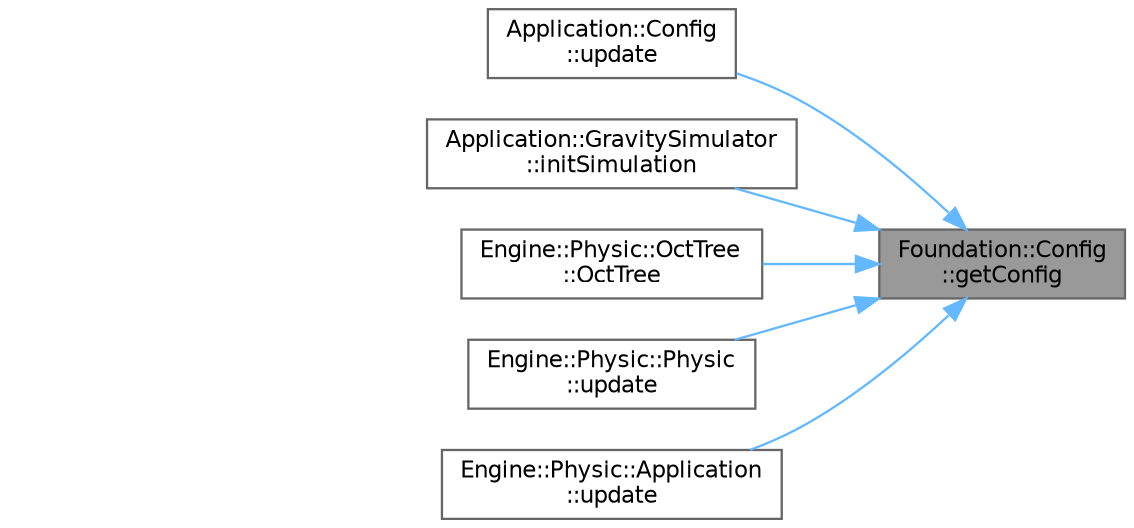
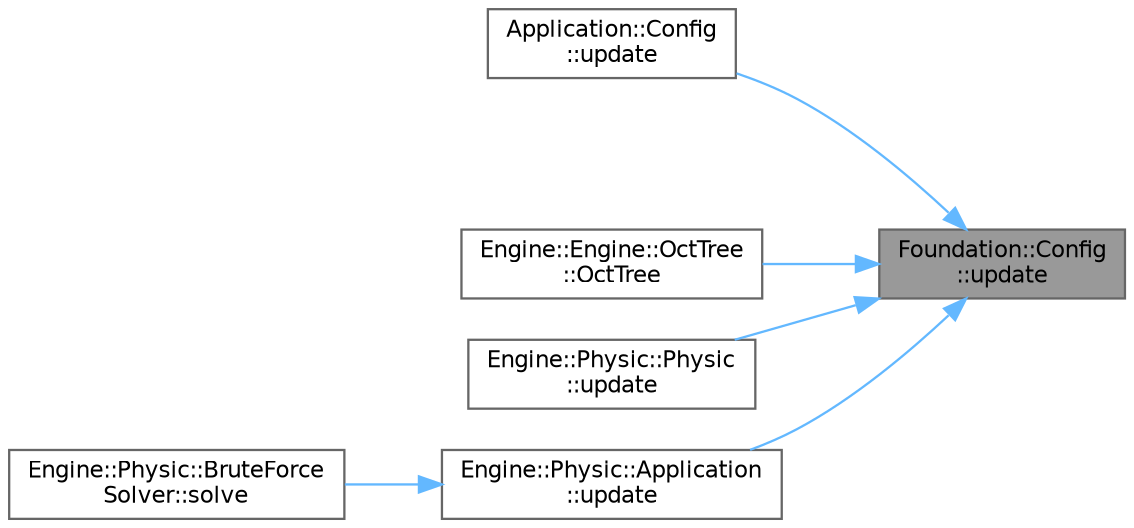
  digraph {
    rankdir=RL
    node [color=grey40 fillcolor=white fontname=Helvetica fontsize=10 shape=box style=filled]
    edge [color=steelblue1 dir=back fontname=Helvetica fontsize=10 labelfontname=Helvetica labelfontsize=10 style=solid]
-   n1 [color=gray40 fillcolor=grey60 fontcolor=black height=0.2 label="Foundation::Config\l::getConfig" width=0.4]
+   n1 [color=gray40 fillcolor=grey60 fontcolor=black height=0.2 label="Foundation::Config\l::update" width=0.4]
    n2 [height=0.2 label="Application::Config\l::update" width=0.4]
-   n3 [height=0.2 label="Application::GravitySimulator\l::initSimulation" width=0.4]
-   n4 [height=0.2 label="Engine::Physic::OctTree\l::OctTree" width=0.4]
+   n4 [height=0.2 label="Engine::Engine::OctTree\l::OctTree" width=0.4]
    n5 [height=0.2 label="Engine::Physic::Physic\l::update" width=0.4]
    n6 [height=0.2 label="Engine::Physic::Application\l::update" width=0.4]
+   n7 [height=0.2 label="Engine::Physic::BruteForce\lSolver::solve" width=0.4]
    n1 -> n2
-   n1 -> n3
    n1 -> n4
    n1 -> n5
    n1 -> n6
+   n6 -> n7
  }
